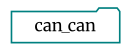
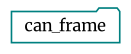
  digraph {
    rankdir=LR
    fontname=Merriweather
-   n1 [color=teal fillcolor=white fontname=Merriweather fontsize=10 height=0.2 label=can_can shape=folder style=filled width=0.4]
+   n1 [color=teal fillcolor=white fontname=Merriweather fontsize=10 height=0.2 label=can_frame shape=folder style=filled width=0.4]
  }
